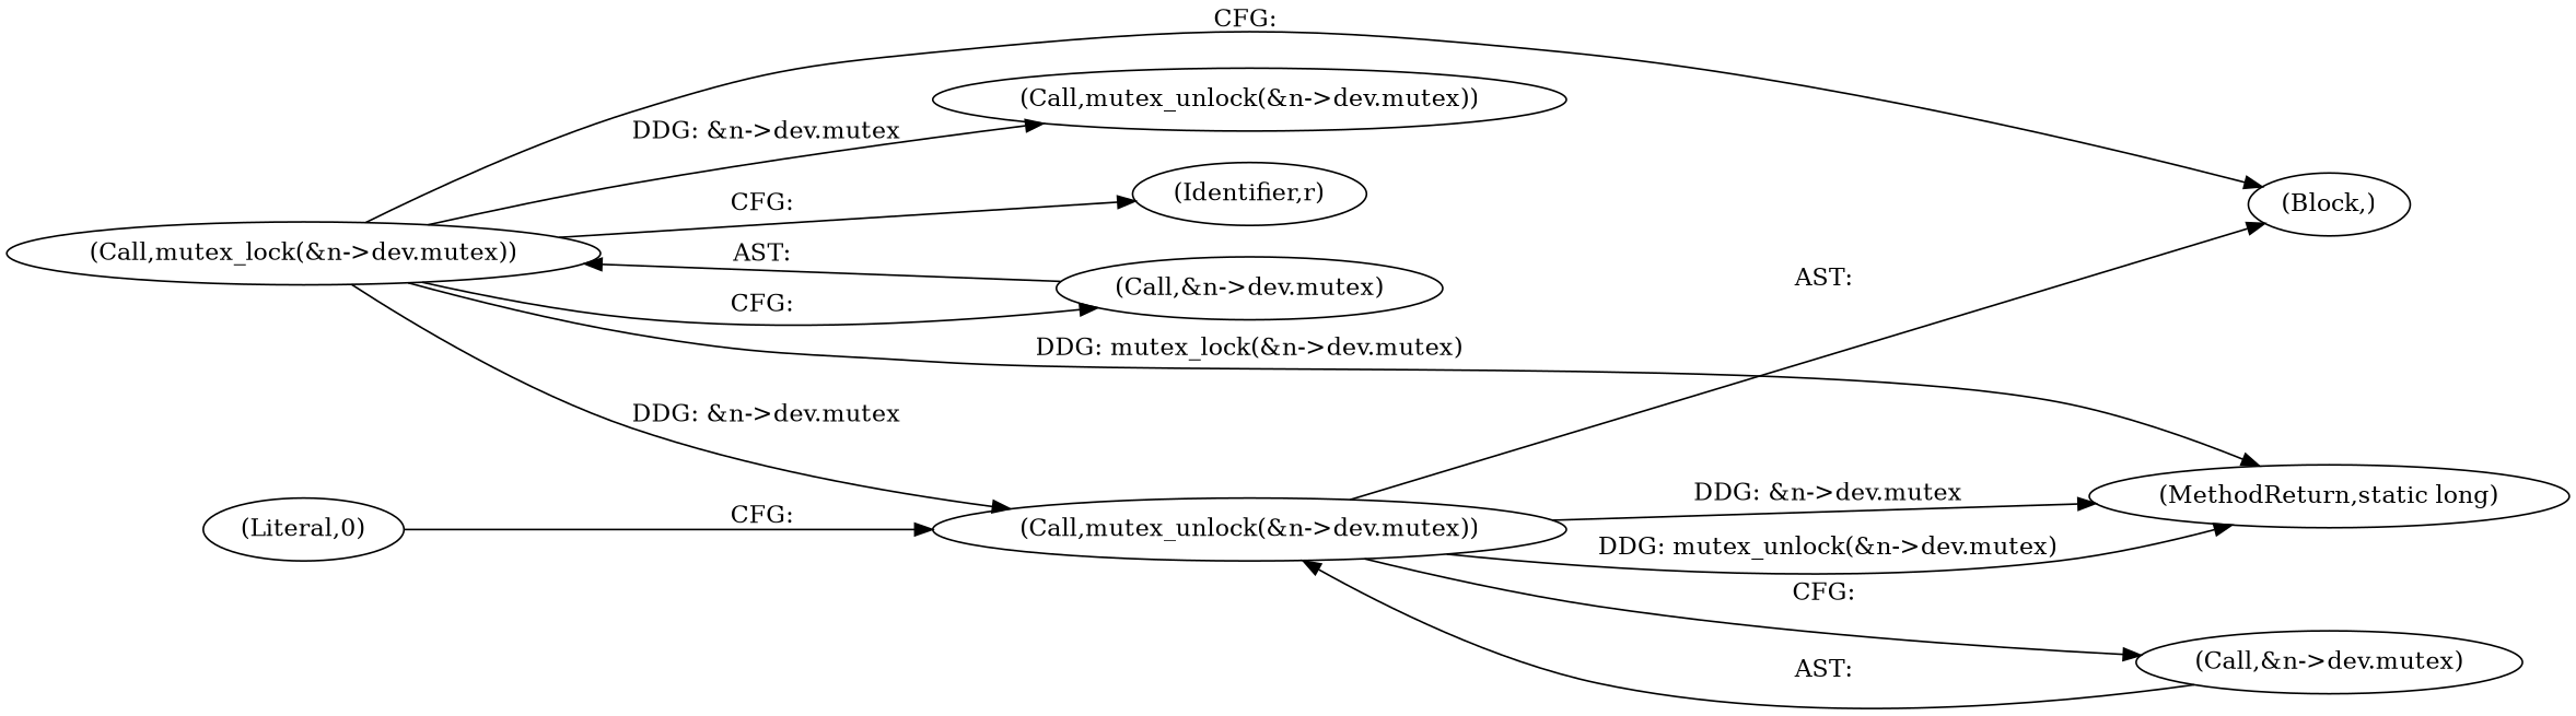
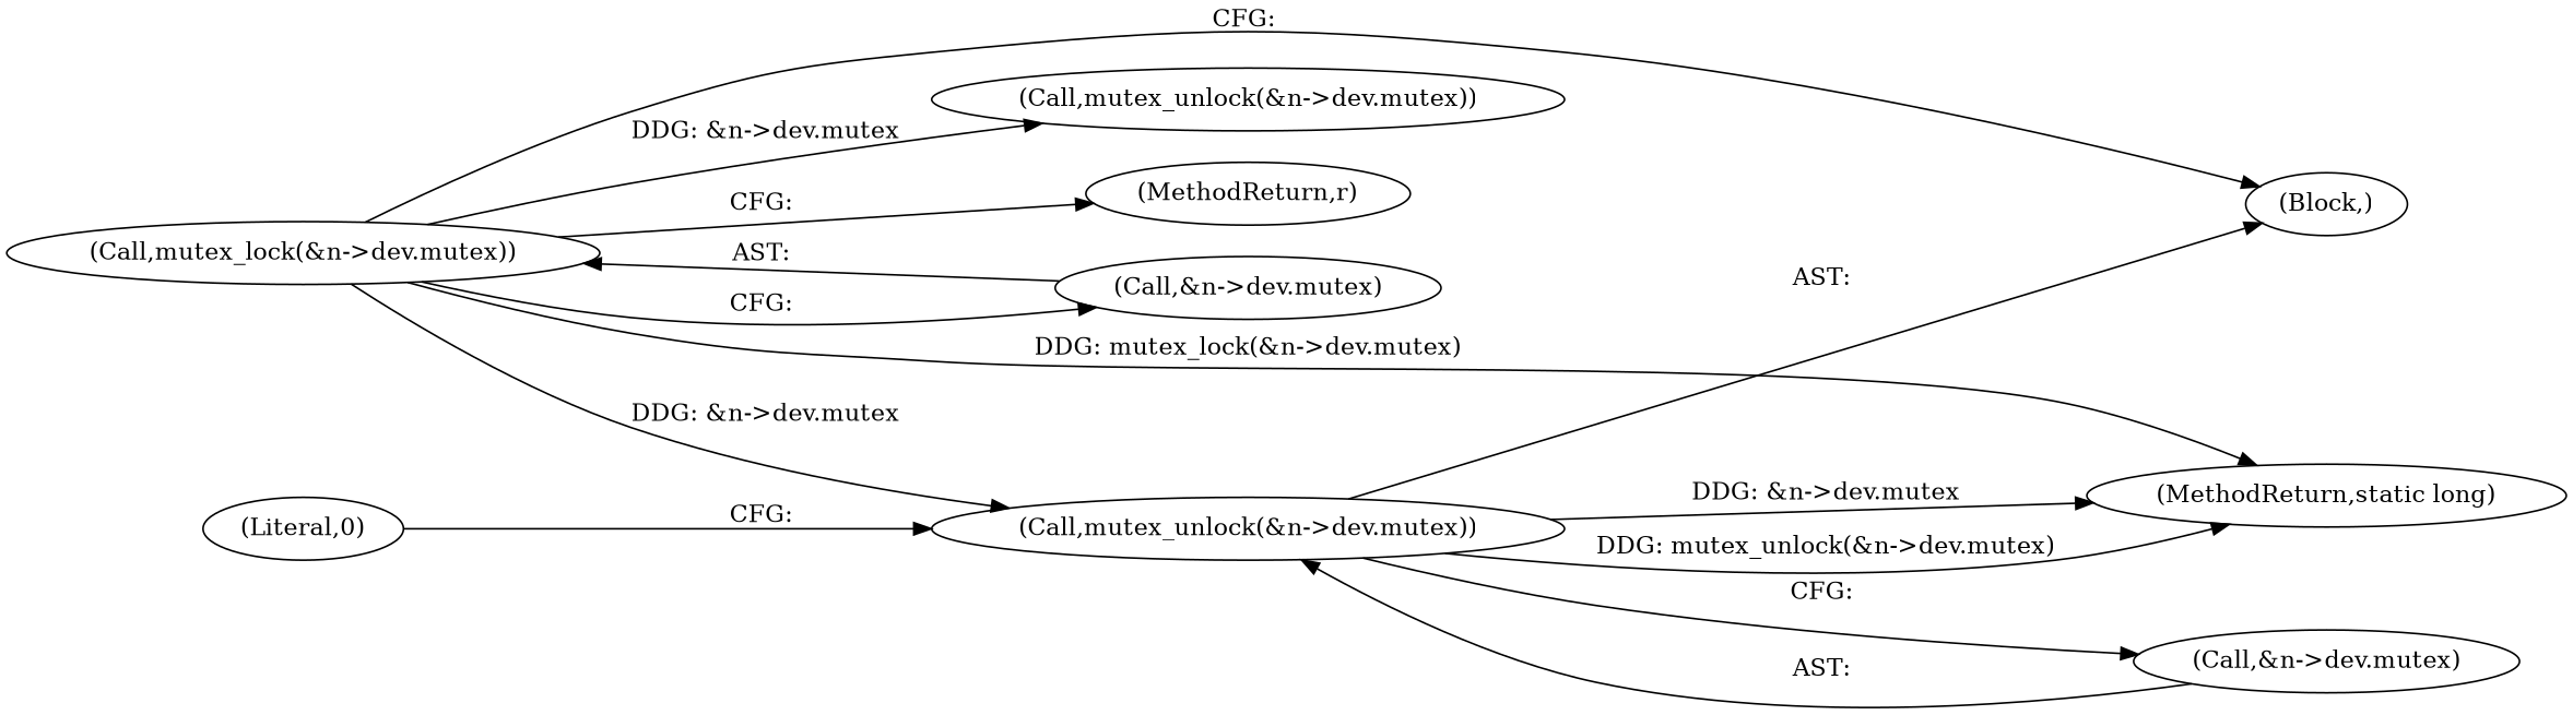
  digraph {
    rankdir=LR
    n1 [label="(Call,mutex_unlock(&n->dev.mutex))"]
    n2 [label="(MethodReturn,static long)"]
    n3 [label="(Call,&n->dev.mutex)"]
    n4 [label="(Block,)"]
    n5 [label="(Call,mutex_lock(&n->dev.mutex))"]
    n6 [label="(Call,&n->dev.mutex)"]
    n7 [label="(Call,mutex_unlock(&n->dev.mutex))"]
-   n8 [label="(Identifier,r)"]
+   n8 [label="(MethodReturn,r)"]
    n9 [label="(Literal,0)"]
    n1 -> n2 [label="DDG: mutex_unlock(&n->dev.mutex)"]
    n1 -> n2 [label="DDG: &n->dev.mutex"]
    n1 -> n3 [label="CFG: "]
    n1 -> n4 [label="AST: "]
    n3 -> n1 [label="AST: "]
    n5 -> n1 [label="DDG: &n->dev.mutex"]
    n5 -> n2 [label="DDG: mutex_lock(&n->dev.mutex)"]
    n5 -> n4 [label="CFG: "]
    n5 -> n6 [label="CFG: "]
    n5 -> n7 [label="DDG: &n->dev.mutex"]
    n5 -> n8 [label="CFG: "]
    n6 -> n5 [label="AST: "]
    n9 -> n1 [label="CFG: "]
  }
